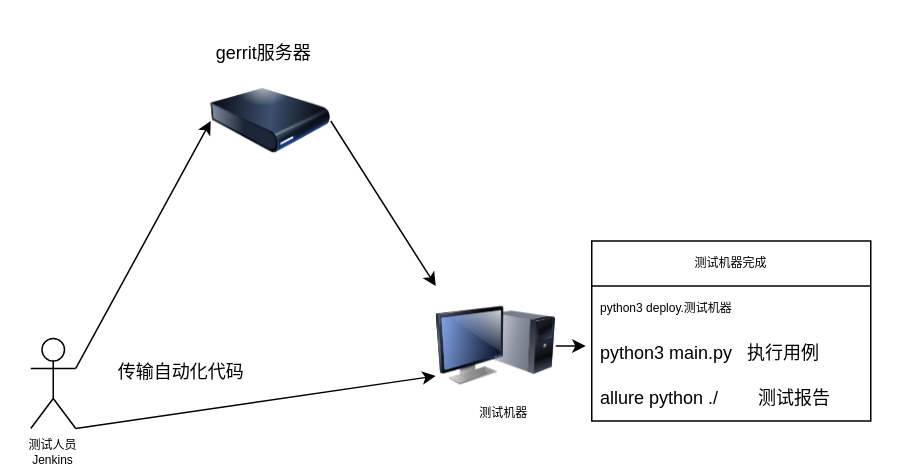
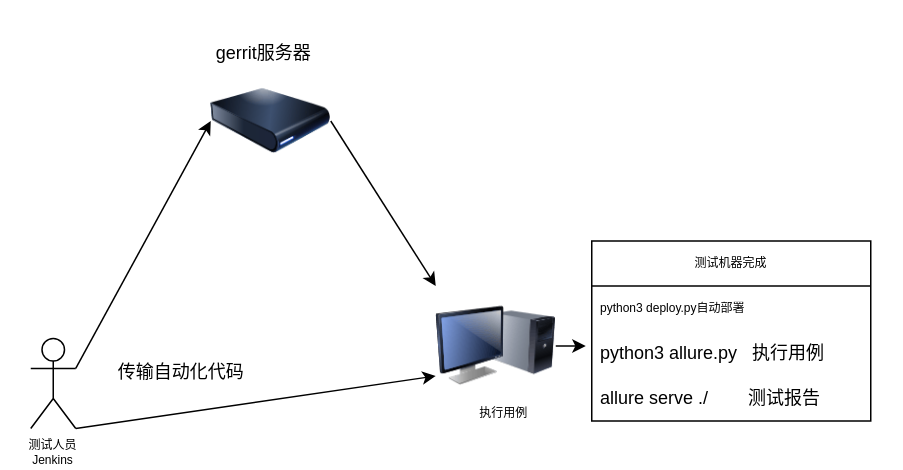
  <mxCell id="0" />
  <mxCell id="1" parent="0" />
  <mxCell id="2" style="rounded=0;orthogonalLoop=1;jettySize=auto;html=1;exitX=1;exitY=0.333;exitDx=0;exitDy=0;exitPerimeter=0;entryX=0;entryY=0.5;entryDx=0;entryDy=0;" edge="1" parent="1" source="4" target="6"><mxGeometry relative="1" as="geometry"><mxPoint x="70" y="110" as="targetPoint" /></mxGeometry></mxCell>
  <mxCell id="3" style="rounded=0;orthogonalLoop=1;jettySize=auto;html=1;exitX=1;exitY=1;exitDx=0;exitDy=0;exitPerimeter=0;entryX=0;entryY=0.75;entryDx=0;entryDy=0;" edge="1" parent="1" source="4" target="8"><mxGeometry relative="1" as="geometry" /></mxCell>
  <mxCell id="4" value="测试人员&#10;Jenkins" style="shape=umlActor;verticalLabelPosition=bottom;verticalAlign=top;outlineConnect=0;fontSize=8;" vertex="1" parent="1"><mxGeometry x="20" y="225" width="30" height="60" as="geometry" /></mxCell>
  <mxCell id="5" style="rounded=0;orthogonalLoop=1;jettySize=auto;html=1;exitX=1;exitY=0.5;exitDx=0;exitDy=0;entryX=0;entryY=0;entryDx=0;entryDy=0;" edge="1" parent="1" source="6" target="8"><mxGeometry relative="1" as="geometry" /></mxCell>
  <mxCell id="6" value="" style="image;html=1;image=img/lib/clip_art/computers/Harddrive_128x128.png" vertex="1" parent="1"><mxGeometry x="140" y="40" width="80" height="80" as="geometry" /></mxCell>
  <mxCell id="7" style="edgeStyle=orthogonalEdgeStyle;rounded=0;orthogonalLoop=1;jettySize=auto;html=1;" edge="1" parent="1" source="8"><mxGeometry relative="1" as="geometry"><mxPoint x="390" y="230" as="targetPoint" /></mxGeometry></mxCell>
  <mxCell id="8" value="" style="image;html=1;image=img/lib/clip_art/computers/Monitor_Tower_128x128.png" vertex="1" parent="1"><mxGeometry x="290" y="190" width="80" height="80" as="geometry" /></mxCell>
  <mxCell id="9" value="gerrit服务器" style="text;html=1;align=center;verticalAlign=middle;resizable=0;points=[];autosize=1;strokeColor=none;fillColor=none;" vertex="1" parent="1"><mxGeometry x="130" y="20" width="90" height="30" as="geometry" /></mxCell>
  <mxCell id="10" value="传输自动化代码" style="text;html=1;align=center;verticalAlign=middle;resizable=0;points=[];autosize=1;strokeColor=none;fillColor=none;" vertex="1" parent="1"><mxGeometry x="65" y="233" width="110" height="30" as="geometry" /></mxCell>
- <mxCell id="11" value="测试机器" style="text;html=1;align=center;verticalAlign=middle;resizable=0;points=[];autosize=1;strokeColor=none;fillColor=none;fontSize=8;" vertex="1" parent="1"><mxGeometry x="300" y="260" width="70" height="30" as="geometry" /></mxCell>
+ <mxCell id="11" value="执行用例" style="text;html=1;align=center;verticalAlign=middle;resizable=0;points=[];autosize=1;strokeColor=none;fillColor=none;fontSize=8;" vertex="1" parent="1"><mxGeometry x="300" y="260" width="70" height="30" as="geometry" /></mxCell>
  <mxCell id="12" value="测试机器完成" style="swimlane;fontStyle=0;childLayout=stackLayout;horizontal=1;startSize=30;horizontalStack=0;resizeParent=1;resizeParentMax=0;resizeLast=0;collapsible=1;marginBottom=0;whiteSpace=wrap;html=1;fontSize=8;" vertex="1" parent="1"><mxGeometry x="394" y="160" width="186" height="120" as="geometry" /></mxCell>
- <mxCell id="13" value="python3 deploy.测试机器" style="text;strokeColor=none;fillColor=none;align=left;verticalAlign=middle;spacingLeft=4;spacingRight=4;overflow=hidden;points=[[0,0.5],[1,0.5]];portConstraint=eastwest;rotatable=0;whiteSpace=wrap;html=1;fontSize=8;" vertex="1" parent="12"><mxGeometry y="30" width="186" height="30" as="geometry" /></mxCell>
- <mxCell id="14" value="python3 main.py&amp;nbsp; &amp;nbsp;执行用例" style="text;strokeColor=none;fillColor=none;align=left;verticalAlign=middle;spacingLeft=4;spacingRight=4;overflow=hidden;points=[[0,0.5],[1,0.5]];portConstraint=eastwest;rotatable=0;whiteSpace=wrap;html=1;" vertex="1" parent="12"><mxGeometry y="60" width="186" height="30" as="geometry" /></mxCell>
- <mxCell id="15" value="allure python ./&amp;nbsp; &amp;nbsp; &amp;nbsp; &amp;nbsp; 测试报告" style="text;strokeColor=none;fillColor=none;align=left;verticalAlign=middle;spacingLeft=4;spacingRight=4;overflow=hidden;points=[[0,0.5],[1,0.5]];portConstraint=eastwest;rotatable=0;whiteSpace=wrap;html=1;" vertex="1" parent="12"><mxGeometry y="90" width="186" height="30" as="geometry" /></mxCell>
+ <mxCell id="13" value="python3 deploy.py自动部署" style="text;strokeColor=none;fillColor=none;align=left;verticalAlign=middle;spacingLeft=4;spacingRight=4;overflow=hidden;points=[[0,0.5],[1,0.5]];portConstraint=eastwest;rotatable=0;whiteSpace=wrap;html=1;fontSize=8;" vertex="1" parent="12"><mxGeometry y="30" width="186" height="30" as="geometry" /></mxCell>
+ <mxCell id="14" value="python3 allure.py&amp;nbsp; &amp;nbsp;执行用例" style="text;strokeColor=none;fillColor=none;align=left;verticalAlign=middle;spacingLeft=4;spacingRight=4;overflow=hidden;points=[[0,0.5],[1,0.5]];portConstraint=eastwest;rotatable=0;whiteSpace=wrap;html=1;" vertex="1" parent="12"><mxGeometry y="60" width="186" height="30" as="geometry" /></mxCell>
+ <mxCell id="15" value="allure serve ./&amp;nbsp; &amp;nbsp; &amp;nbsp; &amp;nbsp; 测试报告" style="text;strokeColor=none;fillColor=none;align=left;verticalAlign=middle;spacingLeft=4;spacingRight=4;overflow=hidden;points=[[0,0.5],[1,0.5]];portConstraint=eastwest;rotatable=0;whiteSpace=wrap;html=1;" vertex="1" parent="12"><mxGeometry y="90" width="186" height="30" as="geometry" /></mxCell>
